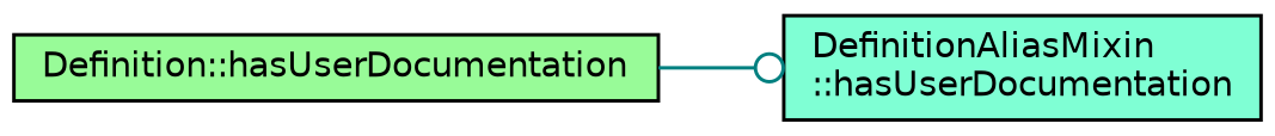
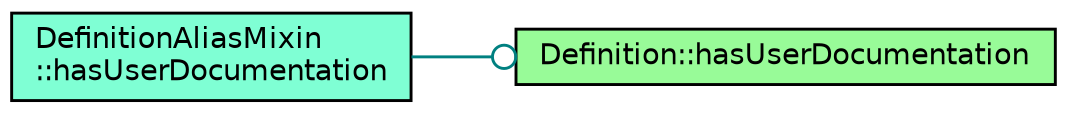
  digraph {
    rankdir=LR
    node [color=black fontname=Helvetica fontsize=10 shape=record style=filled]
    n1 [fillcolor=aquamarine fontcolor=black height=0.2 label="DefinitionAliasMixin\l::hasUserDocumentation" width=0.4]
    n2 [fillcolor=palegreen height=0.2 label="Definition::hasUserDocumentation" width=0.4]
-   n2 -> n1 [color=teal fontname=Helvetica fontsize=10 labelfontname=Helvetica labelfontsize=10 style=solid arrowhead=odot]
+   n1 -> n2 [color=teal fontname=Helvetica fontsize=10 labelfontname=Helvetica labelfontsize=10 style=solid arrowhead=odot]
  }
